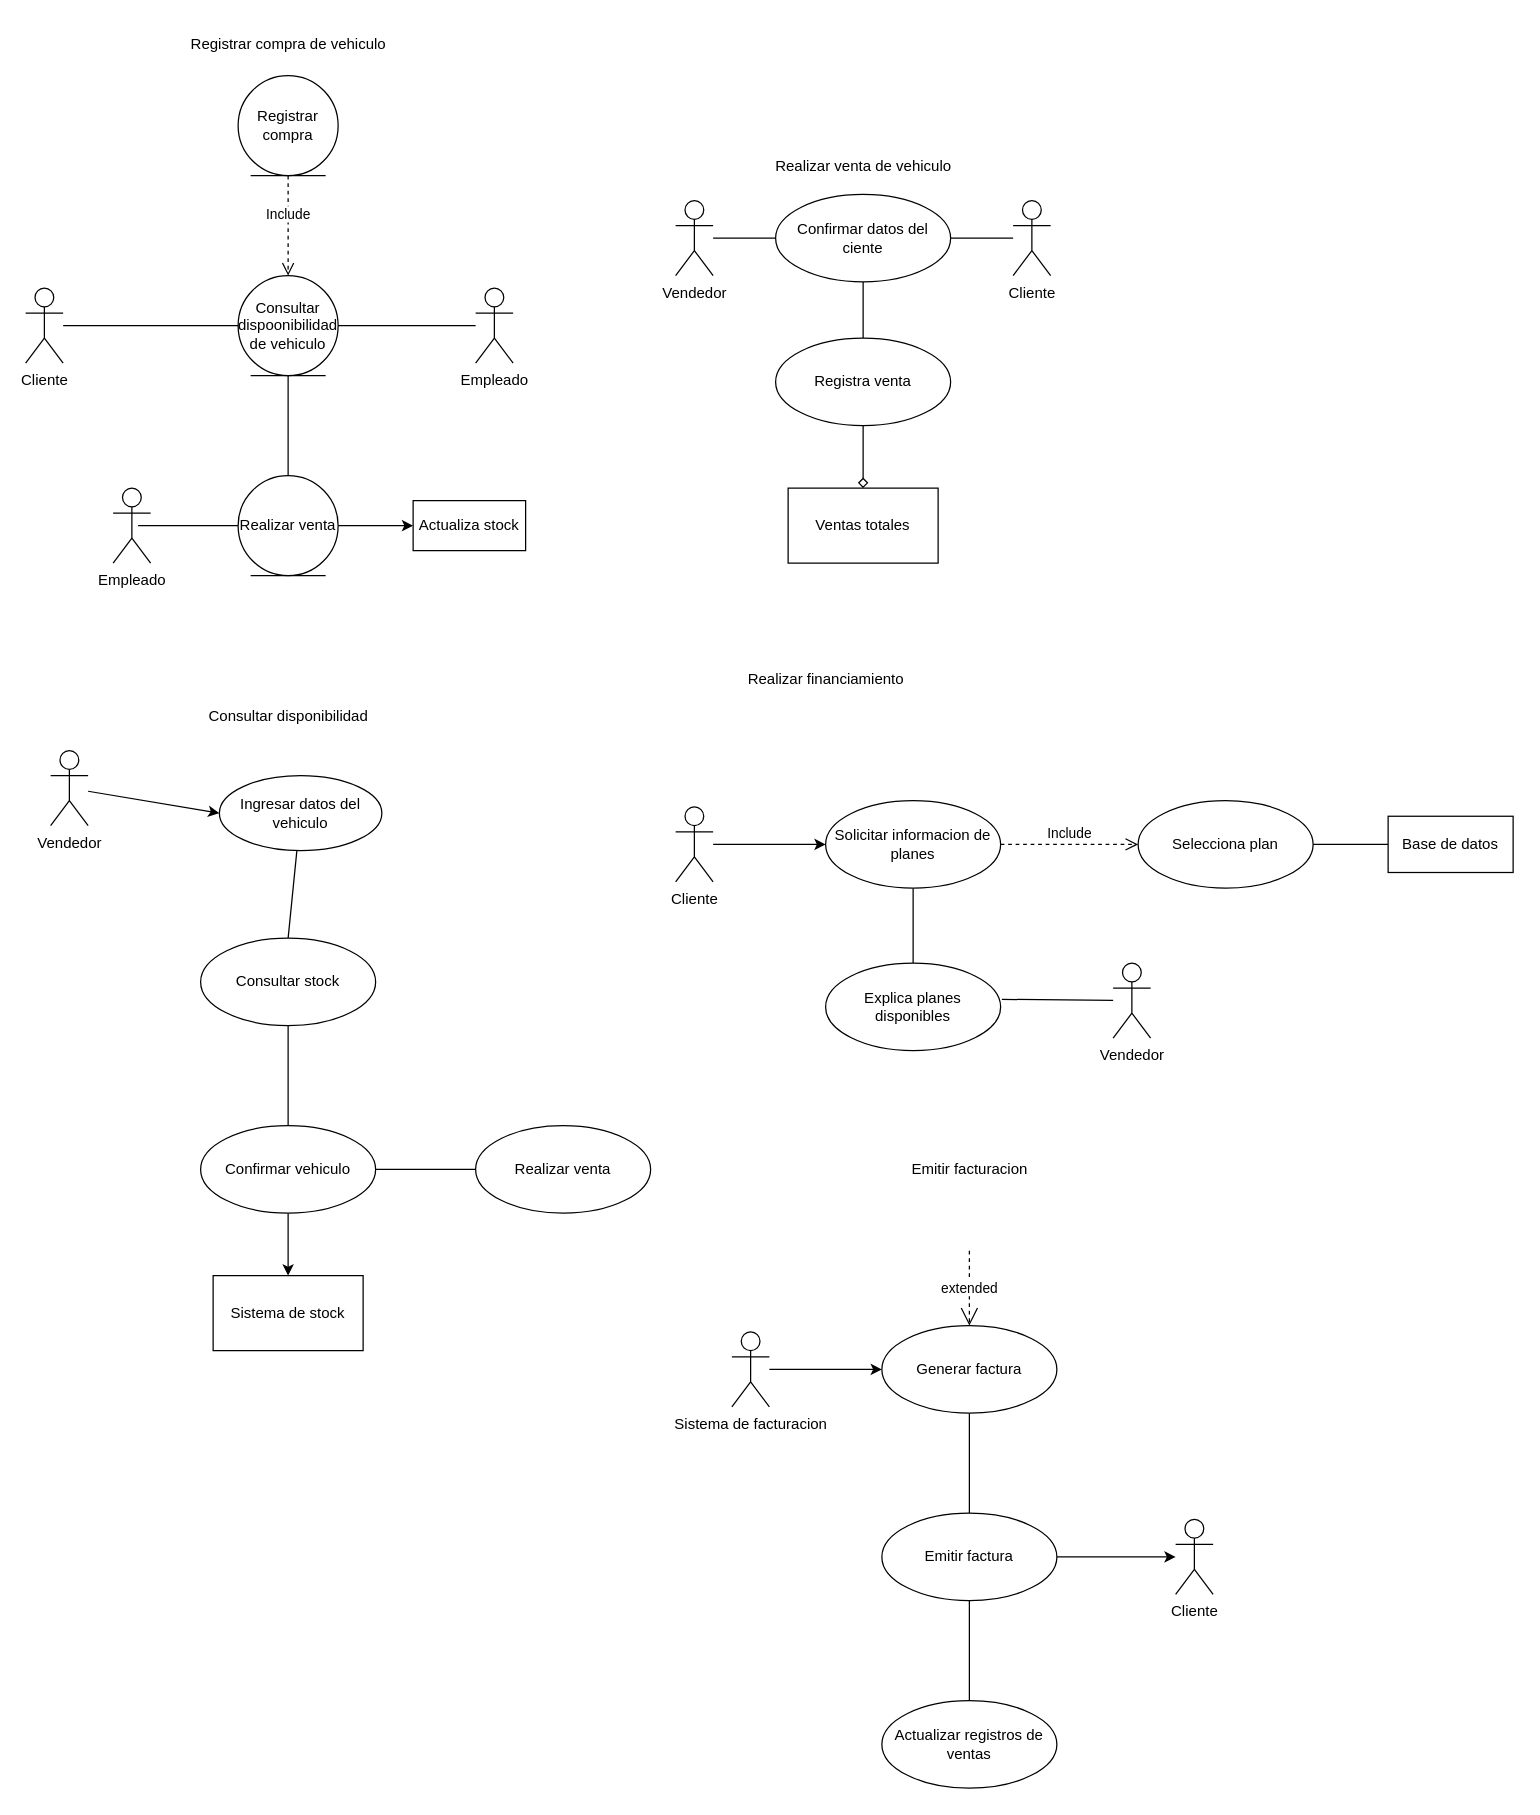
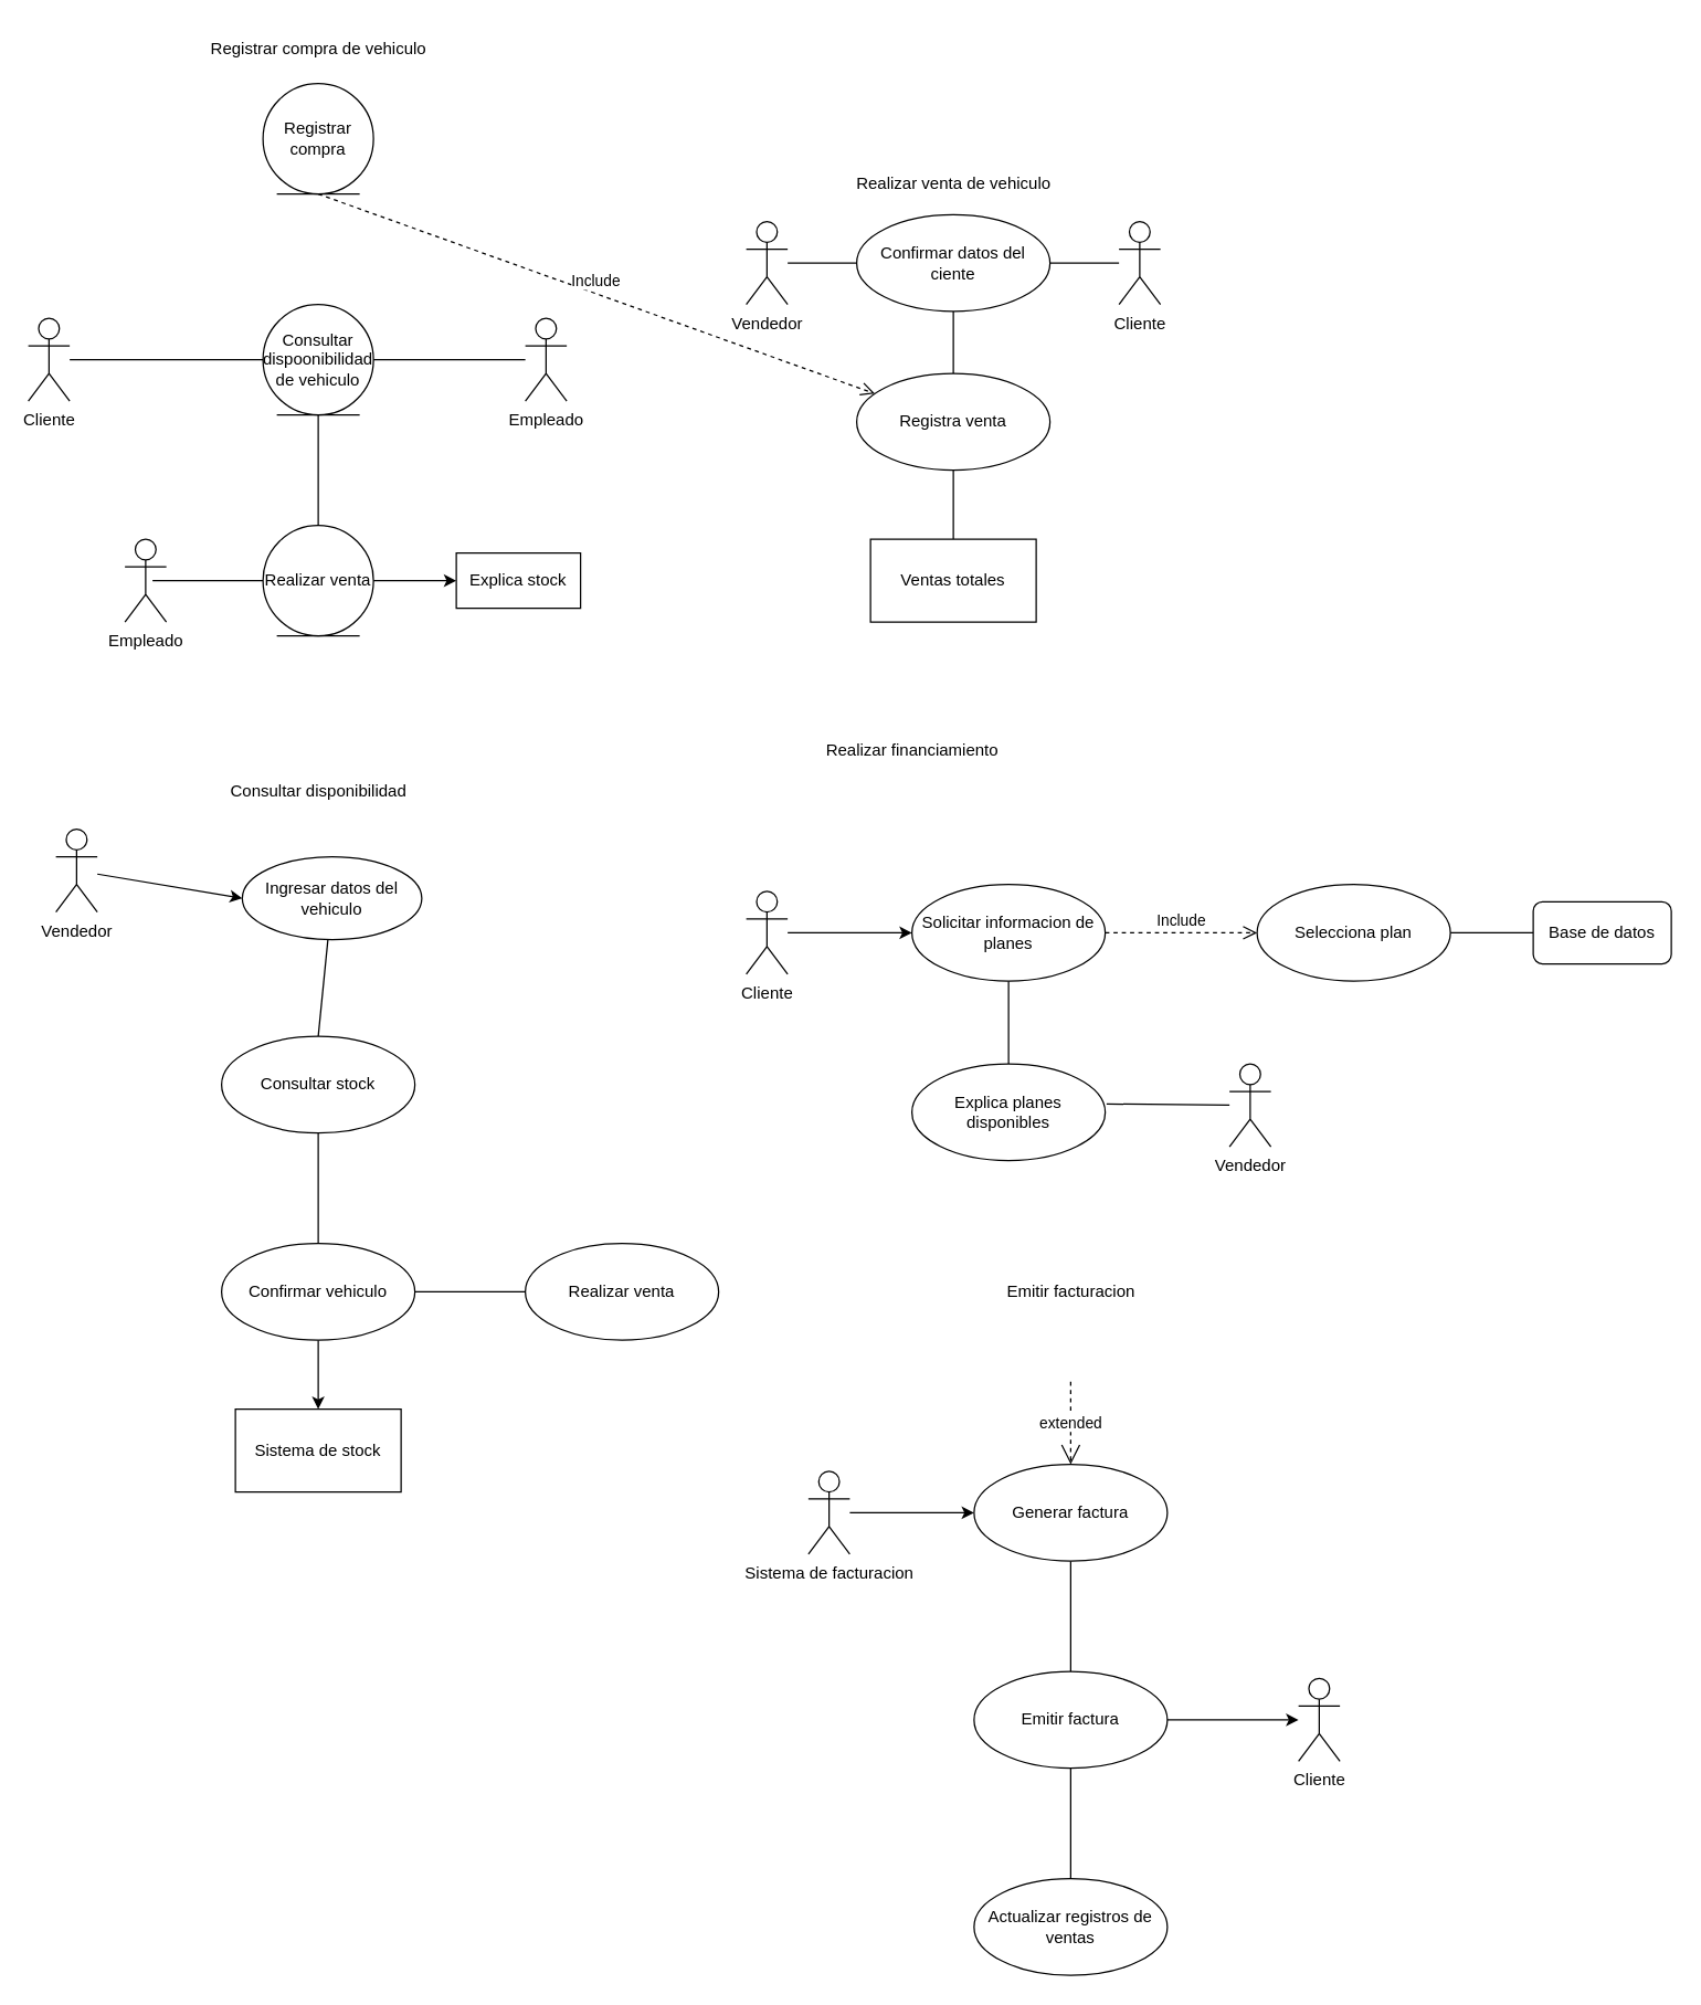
  <mxCell id="0" />
  <mxCell id="1" parent="0" />
  <mxCell id="2" style="edgeStyle=none;html=1;entryX=0;entryY=0.5;entryDx=0;entryDy=0;endArrow=none;endFill=0;" parent="1" source="3" target="6" edge="1"><mxGeometry relative="1" as="geometry" /></mxCell>
  <mxCell id="3" value="Cliente" style="shape=umlActor;verticalLabelPosition=bottom;verticalAlign=top;html=1;" parent="1" vertex="1"><mxGeometry x="20" y="230" width="30" height="60" as="geometry" /></mxCell>
  <mxCell id="4" value="" style="edgeStyle=none;html=1;endArrow=none;endFill=0;" parent="1" source="6" target="12" edge="1"><mxGeometry relative="1" as="geometry" /></mxCell>
  <mxCell id="5" style="edgeStyle=none;html=1;endArrow=none;endFill=0;" parent="1" source="6" target="8" edge="1"><mxGeometry relative="1" as="geometry" /></mxCell>
  <mxCell id="6" value="Consultar dispoonibilidad de vehiculo" style="ellipse;shape=umlEntity;whiteSpace=wrap;html=1;" parent="1" vertex="1"><mxGeometry x="190" y="220" width="80" height="80" as="geometry" /></mxCell>
- <mxCell id="7" value="Include" style="html=1;verticalAlign=bottom;endArrow=open;dashed=1;endSize=8;curved=0;rounded=0;exitX=0.5;exitY=1;exitDx=0;exitDy=0;entryX=0.5;entryY=0;entryDx=0;entryDy=0;" parent="1" source="9" target="6" edge="1"><mxGeometry relative="1" as="geometry"><mxPoint x="150" y="360" as="sourcePoint" /><mxPoint x="70" y="360" as="targetPoint" /></mxGeometry></mxCell>
+ <mxCell id="7" value="Include" style="html=1;verticalAlign=bottom;endArrow=open;dashed=1;endSize=8;curved=0;rounded=0;exitX=0.5;exitY=1;exitDx=0;exitDy=0;" parent="1" source="9" target="35" edge="1"><mxGeometry relative="1" as="geometry"><mxPoint x="150" y="360" as="sourcePoint" /><mxPoint x="70" y="360" as="targetPoint" /></mxGeometry></mxCell>
  <mxCell id="8" value="Empleado" style="shape=umlActor;verticalLabelPosition=bottom;verticalAlign=top;html=1;" parent="1" vertex="1"><mxGeometry x="380" y="230" width="30" height="60" as="geometry" /></mxCell>
  <mxCell id="9" value="Registrar compra" style="ellipse;shape=umlEntity;whiteSpace=wrap;html=1;" parent="1" vertex="1"><mxGeometry x="190" y="60" width="80" height="80" as="geometry" /></mxCell>
  <mxCell id="10" value="" style="edgeStyle=none;html=1;endArrow=none;endFill=0;" parent="1" source="12" edge="1"><mxGeometry relative="1" as="geometry"><mxPoint x="110" y="420" as="targetPoint" /></mxGeometry></mxCell>
  <mxCell id="11" value="" style="edgeStyle=none;html=1;" parent="1" source="12" target="15" edge="1"><mxGeometry relative="1" as="geometry" /></mxCell>
  <mxCell id="12" value="Realizar venta" style="ellipse;shape=umlEntity;whiteSpace=wrap;html=1;" parent="1" vertex="1"><mxGeometry x="190" y="380" width="80" height="80" as="geometry" /></mxCell>
  <mxCell id="13" value="Empleado" style="shape=umlActor;verticalLabelPosition=bottom;verticalAlign=top;html=1;" parent="1" vertex="1"><mxGeometry x="90" y="390" width="30" height="60" as="geometry" /></mxCell>
  <mxCell id="14" value="Registrar compra de vehiculo" style="text;html=1;align=center;verticalAlign=middle;resizable=0;points=[];autosize=1;strokeColor=none;fillColor=none;" parent="1" vertex="1"><mxGeometry x="140" y="20" width="180" height="30" as="geometry" /></mxCell>
- <mxCell id="15" value="Actualiza stock" style="whiteSpace=wrap;html=1;" parent="1" vertex="1"><mxGeometry x="330" y="400" width="90" height="40" as="geometry" /></mxCell>
+ <mxCell id="15" value="Explica stock" style="whiteSpace=wrap;html=1;" parent="1" vertex="1"><mxGeometry x="330" y="400" width="90" height="40" as="geometry" /></mxCell>
  <mxCell id="16" style="edgeStyle=none;html=1;entryX=0;entryY=0.5;entryDx=0;entryDy=0;" parent="1" source="17" target="19" edge="1"><mxGeometry relative="1" as="geometry" /></mxCell>
  <mxCell id="17" value="Vendedor" style="shape=umlActor;verticalLabelPosition=bottom;verticalAlign=top;html=1;" parent="1" vertex="1"><mxGeometry x="40" y="600" width="30" height="60" as="geometry" /></mxCell>
  <mxCell id="18" style="edgeStyle=none;html=1;entryX=0.5;entryY=0;entryDx=0;entryDy=0;endArrow=none;endFill=0;" parent="1" source="19" target="21" edge="1"><mxGeometry relative="1" as="geometry" /></mxCell>
  <mxCell id="19" value="Ingresar datos del vehiculo" style="ellipse;whiteSpace=wrap;html=1;" parent="1" vertex="1"><mxGeometry x="175" y="620" width="130" height="60" as="geometry" /></mxCell>
  <mxCell id="20" style="edgeStyle=none;html=1;entryX=0.5;entryY=0;entryDx=0;entryDy=0;endArrow=none;endFill=0;" parent="1" source="21" target="24" edge="1"><mxGeometry relative="1" as="geometry" /></mxCell>
  <mxCell id="21" value="Consultar stock" style="ellipse;whiteSpace=wrap;html=1;" parent="1" vertex="1"><mxGeometry x="160" y="750" width="140" height="70" as="geometry" /></mxCell>
  <mxCell id="22" value="" style="edgeStyle=none;html=1;" parent="1" source="24" target="25" edge="1"><mxGeometry relative="1" as="geometry" /></mxCell>
  <mxCell id="23" value="" style="edgeStyle=none;html=1;endArrow=none;endFill=0;" parent="1" source="24" target="26" edge="1"><mxGeometry relative="1" as="geometry" /></mxCell>
  <mxCell id="24" value="Confirmar vehiculo" style="ellipse;whiteSpace=wrap;html=1;" parent="1" vertex="1"><mxGeometry x="160" y="900" width="140" height="70" as="geometry" /></mxCell>
  <mxCell id="25" value="Sistema de stock" style="whiteSpace=wrap;html=1;" parent="1" vertex="1"><mxGeometry x="170" y="1020" width="120" height="60" as="geometry" /></mxCell>
  <mxCell id="26" value="Realizar venta" style="ellipse;whiteSpace=wrap;html=1;" parent="1" vertex="1"><mxGeometry x="380" y="900" width="140" height="70" as="geometry" /></mxCell>
  <mxCell id="27" value="Consultar disponibilidad" style="text;html=1;align=center;verticalAlign=middle;resizable=0;points=[];autosize=1;strokeColor=none;fillColor=none;" parent="1" vertex="1"><mxGeometry x="155" y="558" width="150" height="30" as="geometry" /></mxCell>
  <mxCell id="28" style="edgeStyle=none;html=1;entryX=0;entryY=0.5;entryDx=0;entryDy=0;endArrow=none;endFill=0;" parent="1" source="29" target="33" edge="1"><mxGeometry relative="1" as="geometry" /></mxCell>
  <mxCell id="29" value="Vendedor" style="shape=umlActor;verticalLabelPosition=bottom;verticalAlign=top;html=1;" parent="1" vertex="1"><mxGeometry x="540" y="160" width="30" height="60" as="geometry" /></mxCell>
  <mxCell id="30" style="edgeStyle=none;html=1;entryX=1;entryY=0.5;entryDx=0;entryDy=0;endArrow=none;endFill=0;" parent="1" source="31" target="33" edge="1"><mxGeometry relative="1" as="geometry" /></mxCell>
  <mxCell id="31" value="Cliente" style="shape=umlActor;verticalLabelPosition=bottom;verticalAlign=top;html=1;" parent="1" vertex="1"><mxGeometry x="810" y="160" width="30" height="60" as="geometry" /></mxCell>
  <mxCell id="32" style="edgeStyle=none;html=1;endArrow=none;endFill=0;" parent="1" source="33" target="35" edge="1"><mxGeometry relative="1" as="geometry" /></mxCell>
  <mxCell id="33" value="Confirmar datos del ciente" style="ellipse;whiteSpace=wrap;html=1;" parent="1" vertex="1"><mxGeometry x="620" y="155" width="140" height="70" as="geometry" /></mxCell>
- <mxCell id="34" value="" style="edgeStyle=none;html=1;endArrow=diamond;endFill=0;" parent="1" source="35" target="36" edge="1"><mxGeometry relative="1" as="geometry" /></mxCell>
+ <mxCell id="34" value="" style="edgeStyle=none;html=1;endArrow=none;endFill=0;" parent="1" source="35" target="36" edge="1"><mxGeometry relative="1" as="geometry" /></mxCell>
  <mxCell id="35" value="Registra venta" style="ellipse;whiteSpace=wrap;html=1;" parent="1" vertex="1"><mxGeometry x="620" y="270" width="140" height="70" as="geometry" /></mxCell>
  <mxCell id="36" value="Ventas totales" style="whiteSpace=wrap;html=1;" parent="1" vertex="1"><mxGeometry x="630" y="390" width="120" height="60" as="geometry" /></mxCell>
  <mxCell id="37" value="Realizar venta de vehiculo" style="text;html=1;align=center;verticalAlign=middle;resizable=0;points=[];autosize=1;strokeColor=none;fillColor=none;" parent="1" vertex="1"><mxGeometry x="610" y="118" width="160" height="30" as="geometry" /></mxCell>
  <mxCell id="38" value="Realizar financiamiento" style="text;html=1;align=center;verticalAlign=middle;resizable=0;points=[];autosize=1;strokeColor=none;fillColor=none;" parent="1" vertex="1"><mxGeometry x="585" y="528" width="150" height="30" as="geometry" /></mxCell>
  <mxCell id="39" style="edgeStyle=none;html=1;entryX=0;entryY=0.5;entryDx=0;entryDy=0;" parent="1" source="40" target="42" edge="1"><mxGeometry relative="1" as="geometry" /></mxCell>
  <mxCell id="40" value="Cliente" style="shape=umlActor;verticalLabelPosition=bottom;verticalAlign=top;html=1;" parent="1" vertex="1"><mxGeometry x="540" y="645" width="30" height="60" as="geometry" /></mxCell>
  <mxCell id="41" value="" style="edgeStyle=none;html=1;endArrow=none;endFill=0;" parent="1" source="42" target="44" edge="1"><mxGeometry relative="1" as="geometry" /></mxCell>
  <mxCell id="42" value="Solicitar informacion de planes" style="ellipse;whiteSpace=wrap;html=1;" parent="1" vertex="1"><mxGeometry x="660" y="640" width="140" height="70" as="geometry" /></mxCell>
  <mxCell id="43" value="Vendedor" style="shape=umlActor;verticalLabelPosition=bottom;verticalAlign=top;html=1;" parent="1" vertex="1"><mxGeometry x="890" y="770" width="30" height="60" as="geometry" /></mxCell>
  <mxCell id="44" value="Explica planes disponibles" style="ellipse;whiteSpace=wrap;html=1;" parent="1" vertex="1"><mxGeometry x="660" y="770" width="140" height="70" as="geometry" /></mxCell>
  <mxCell id="45" style="edgeStyle=none;html=1;entryX=1.007;entryY=0.414;entryDx=0;entryDy=0;entryPerimeter=0;endArrow=none;endFill=0;" parent="1" source="43" target="44" edge="1"><mxGeometry relative="1" as="geometry" /></mxCell>
  <mxCell id="46" value="" style="edgeStyle=none;html=1;endArrow=none;endFill=0;" parent="1" source="47" target="49" edge="1"><mxGeometry relative="1" as="geometry" /></mxCell>
  <mxCell id="47" value="Selecciona plan" style="ellipse;whiteSpace=wrap;html=1;" parent="1" vertex="1"><mxGeometry x="910" y="640" width="140" height="70" as="geometry" /></mxCell>
  <mxCell id="48" value="Include" style="html=1;verticalAlign=bottom;endArrow=open;dashed=1;endSize=8;curved=0;rounded=0;entryX=0;entryY=0.5;entryDx=0;entryDy=0;exitX=1;exitY=0.5;exitDx=0;exitDy=0;" parent="1" source="42" target="47" edge="1"><mxGeometry relative="1" as="geometry"><mxPoint x="870" y="610" as="sourcePoint" /><mxPoint x="790" y="610" as="targetPoint" /></mxGeometry></mxCell>
- <mxCell id="49" value="Base de datos" style="whiteSpace=wrap;html=1;" parent="1" vertex="1"><mxGeometry x="1110" y="652.5" width="100" height="45" as="geometry" /></mxCell>
+ <mxCell id="49" value="Base de datos" style="whiteSpace=wrap;html=1;rounded=1;" parent="1" vertex="1"><mxGeometry x="1110" y="652.5" width="100" height="45" as="geometry" /></mxCell>
  <mxCell id="50" value="Emitir facturacion" style="text;html=1;align=center;verticalAlign=middle;resizable=0;points=[];autosize=1;strokeColor=none;fillColor=none;" parent="1" vertex="1"><mxGeometry x="715" y="920" width="120" height="30" as="geometry" /></mxCell>
  <mxCell id="51" style="edgeStyle=none;html=1;entryX=0;entryY=0.5;entryDx=0;entryDy=0;" parent="1" source="52" target="54" edge="1"><mxGeometry relative="1" as="geometry" /></mxCell>
  <mxCell id="52" value="Sistema de facturacion" style="shape=umlActor;verticalLabelPosition=bottom;verticalAlign=top;html=1;" parent="1" vertex="1"><mxGeometry x="585" y="1065" width="30" height="60" as="geometry" /></mxCell>
  <mxCell id="53" value="" style="edgeStyle=none;html=1;endArrow=none;endFill=0;" parent="1" source="54" target="58" edge="1"><mxGeometry relative="1" as="geometry" /></mxCell>
  <mxCell id="54" value="Generar factura" style="ellipse;whiteSpace=wrap;html=1;" parent="1" vertex="1"><mxGeometry x="705" y="1060" width="140" height="70" as="geometry" /></mxCell>
  <mxCell id="55" value="extended" style="endArrow=open;endSize=12;dashed=1;html=1;entryX=0.5;entryY=0;entryDx=0;entryDy=0;" parent="1" target="54" edge="1"><mxGeometry width="160" relative="1" as="geometry"><mxPoint x="775" y="1000" as="sourcePoint" /><mxPoint x="820" y="1020" as="targetPoint" /></mxGeometry></mxCell>
  <mxCell id="56" value="" style="edgeStyle=none;html=1;endArrow=none;endFill=0;" parent="1" source="58" target="59" edge="1"><mxGeometry relative="1" as="geometry" /></mxCell>
  <mxCell id="57" style="edgeStyle=none;html=1;" parent="1" source="58" target="60" edge="1"><mxGeometry relative="1" as="geometry" /></mxCell>
  <mxCell id="58" value="Emitir factura" style="ellipse;whiteSpace=wrap;html=1;" parent="1" vertex="1"><mxGeometry x="705" y="1210" width="140" height="70" as="geometry" /></mxCell>
  <mxCell id="59" value="Actualizar registros de ventas" style="ellipse;whiteSpace=wrap;html=1;" parent="1" vertex="1"><mxGeometry x="705" y="1360" width="140" height="70" as="geometry" /></mxCell>
  <mxCell id="60" value="Cliente" style="shape=umlActor;verticalLabelPosition=bottom;verticalAlign=top;html=1;" parent="1" vertex="1"><mxGeometry x="940" y="1215" width="30" height="60" as="geometry" /></mxCell>
